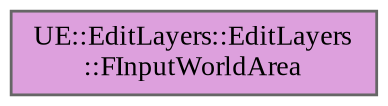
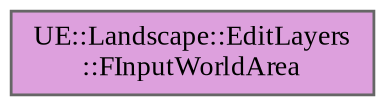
  digraph {
    rankdir=TB
    fontname="Liberation Serif"
-   n1 [color=grey40 fillcolor=plum fontname="Liberation Serif" fontsize=10 height=0.2 label="UE::EditLayers::EditLayers\l::FInputWorldArea" shape=box style=filled width=0.4]
+   n1 [color=grey40 fillcolor=plum fontname="Liberation Serif" fontsize=10 height=0.2 label="UE::Landscape::EditLayers\l::FInputWorldArea" shape=box style=filled width=0.4]
  }
